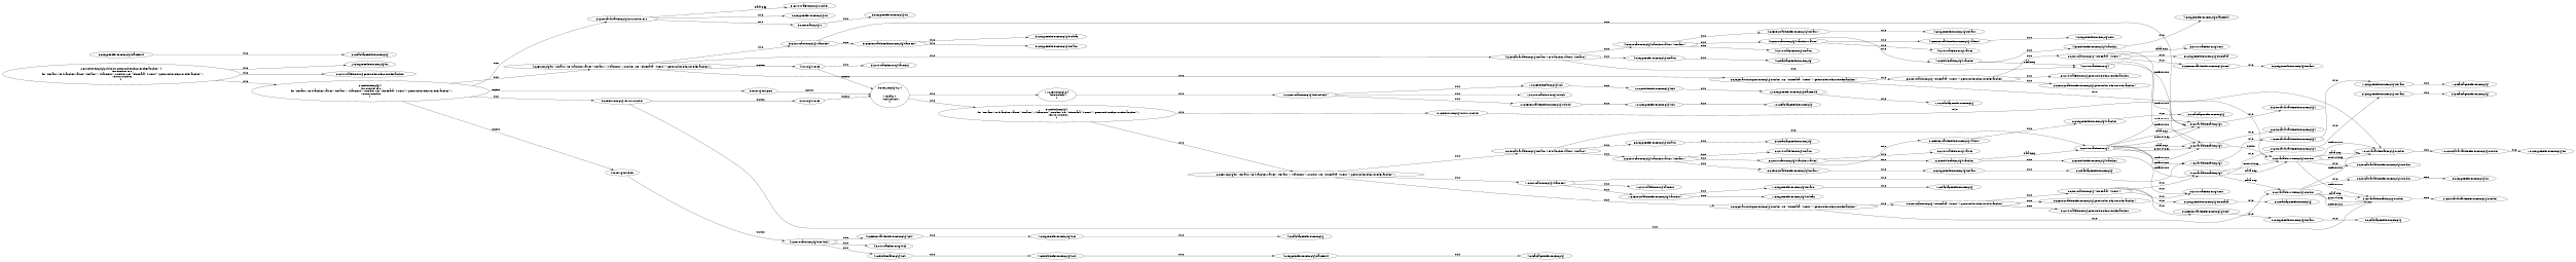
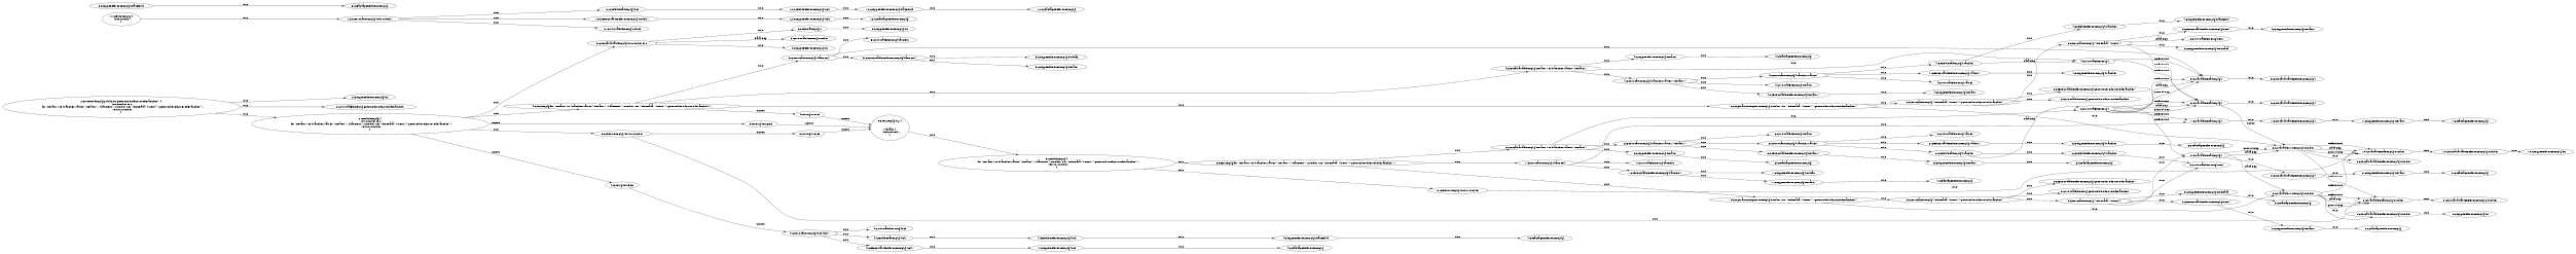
  digraph {
    rankdir=LR
    node [shape=ellipse]
    n1 [label="2:CtTypeReferenceImpl@int"]
    n2 [label="2:CtVirtualElement@getNumberOfCoveredBranches"]
    n3 [label="3:CtTypeReferenceImpl@int"]
    n4 [label="3:CtLiteralImpl@0"]
    n5 [label="3:CtTypeReferenceImpl@int"]
    n6 [label="3:CtVirtualElement@number"]
    n7 [label="3:CtLocalVariableImpl@int number = 0"]
    n8 [label="4:CtTypeReferenceImpl@Iterator"]
    n9 [label="4:CtPackageReferenceImpl@"]
    n10 [label="4:CtExecutableReferenceImpl@iterator()"]
    n11 [label="4:CtTypeReferenceImpl@Iterator"]
    n12 [label="4:CtVirtualElement@iterator"]
    n13 [label="4:CtExecutableReferenceImpl@values()"]
-   n14 [label="4:CtTypeReferenceImpl@next"]
+   n14 [label="4:CtTypeReferenceImpl@branches"]
    n15 [label="4:CtVirtualElement@values"]
    n16 [label="4:CtFieldReferenceImpl@branches"]
    n17 [label="4:CtTypeReferenceImpl@PlaceHold"]
    n18 [label="4:CtFieldReadImpl@branches"]
    n19 [label="4:CtVirtualElement@i"]
    n20 [label="5:CtVariableReadImpl@i"]
    n21 [label="6:CtVariableReadImpl@i"]
    n22 [label="4:CtInvocationImpl@branches.values()"]
    n23 [label="4:CtInvocationImpl@branches.values().iterator()"]
    n24 [label="5:CtLocalVariableReferenceImpl@i"]
    n25 [label="6:CtVariableWriteImpl@number"]
    n26 [label="6:CtLocalVariableReferenceImpl@i"]
    n27 [label="4:CtLocalVariableImpl@Iterator i = branches.values().iterator()"]
    n28 [label="5:CtExecutableReferenceImpl@hasNext()"]
    n29 [label="5:CtTypeReferenceImpl@Iterator"]
    n30 [label="5:CtTypeReferenceImpl@boolean"]
    n31 [label="5:CtVirtualElement@hasNext"]
    n32 [label="5:CtInvocationImpl@i.hasNext()"]
    n33 [label="6:CtLocalVariableReferenceImpl@number"]
    n34 [label="8:CtVariableReadImpl@number"]
    n35 [label="10:CtVariableReadImpl@number"]
    n36 [label="8:CtLocalVariableReferenceImpl@number"]
    n37 [label="10:CtLocalVariableReferenceImpl@number"]
    n38 [label="6:CtExecutableReferenceImpl@getNumberOfCoveredBranches()"]
    n39 [label="6:CtVirtualElement@getNumberOfCoveredBranches"]
    n40 [label="6:CtExecutableReferenceImpl@next()"]
    n41 [label="6:CtTypeReferenceImpl@Iterator"]
    n42 [label="6:CtVirtualElement@next"]
    n43 [label="6:CtInvocationImpl@((LineData) (i.next()))"]
    n44 [label="6:CtTypeReferenceImpl@LineData"]
    n45 [label="6:CtInvocationImpl@((LineData) (i.next())).getNumberOfCoveredBranches()"]
    n46 [label="6:CtOperatorAssignmentImpl@number += ((LineData) (i.next())).getNumberOfCoveredBranches()"]
    n47 [label="4:CtForImpl@for (Iterator i = branches.values().iterator(); i.hasNext(); number += ((LineData) (i.next())).getNumberOfCoveredBranches());"]
    n48 [label="4:Move@MOVE"]
    n49 [label="5:CtTryImpl@try \{\n\n\n\} finally \{\n    lock.unlock();\n\}"]
    n50 [label="8:CtReturnImpl@return number"]
    n51 [label="8:Move@MOVE"]
    n52 [label="2:CtBlockImpl@\{\n    int number = 0;\n    for (Iterator i = branches.values().iterator(); i.hasNext(); number += ((LineData) (i.next())).getNumberOfCoveredBranches());\n    return number;\n\}"]
    n53 [label="4:Insert@INSERT"]
    n54 [label="5:Insert@INSERT"]
    n55 [label="4:CtInvocationImpl@lock.lock()"]
    n56 [label="2:CtMethodImpl@public int getNumberOfCoveredBranches() \{\n    int number = 0;\n    for (Iterator i = branches.values().iterator(); i.hasNext(); number += ((LineData) (i.next())).getNumberOfCoveredBranches());\n    return number;\n\}"]
    n57 [label="4:CtFieldReadImpl@lock"]
    n58 [label="4:CtExecutableReferenceImpl@lock()"]
    n59 [label="4:CtVirtualElement@lock"]
    n60 [label="4:CtPackageReferenceImpl@"]
    n61 [label="4:CtTypeReferenceImpl@PlaceHold"]
    n62 [label="4:CtFieldReferenceImpl@lock"]
    n63 [label="4:CtPackageReferenceImpl@"]
    n64 [label="4:CtTypeReferenceImpl@lock"]
    n65 [label="5:CtBlockImpl@\{\n    for (Iterator i = branches.values().iterator(); i.hasNext(); number += ((LineData) (i.next())).getNumberOfCoveredBranches());\n    return number;\n\}"]
    n66 [label="11:CtBlockImpl@\{\n    lock.unlock();\n\}"]
    n67 [label="6:CtPackageReferenceImpl@"]
    n68 [label="6:CtTypeReferenceImpl@Iterator"]
    n69 [label="6:CtPackageReferenceImpl@"]
    n70 [label="6:CtTypeReferenceImpl@PlaceHold"]
    n71 [label="6:CtFieldReferenceImpl@branches"]
    n72 [label="8:CtVirtualElement@next"]
    n73 [label="6:CtFieldReadImpl@branches"]
    n74 [label="6:CtVirtualElement@i"]
    n75 [label="7:CtVariableReadImpl@i"]
    n76 [label="8:CtVariableReadImpl@i"]
    n77 [label="6:CtPackageReferenceImpl@"]
    n78 [label="6:CtTypeReferenceImpl@branches"]
    n79 [label="6:CtExecutableReferenceImpl@values()"]
    n80 [label="6:CtInvocationImpl@branches.values()"]
    n81 [label="6:CtVirtualElement@values"]
    n82 [label="6:CtPackageReferenceImpl@"]
    n83 [label="6:CtTypeReferenceImpl@Iterator"]
    n84 [label="6:CtExecutableReferenceImpl@iterator()"]
    n85 [label="6:CtInvocationImpl@branches.values().iterator()"]
    n86 [label="6:CtVirtualElement@iterator"]
    n87 [label="6:CtLocalVariableImpl@Iterator i = branches.values().iterator()"]
    n88 [label="7:CtLocalVariableReferenceImpl@i"]
    n89 [label="8:CtVariableWriteImpl@number"]
    n90 [label="8:CtLocalVariableReferenceImpl@i"]
    n91 [label="7:CtPackageReferenceImpl@"]
    n92 [label="7:CtTypeReferenceImpl@Iterator"]
    n93 [label="7:CtPackageReferenceImpl@"]
    n94 [label="7:CtTypeReferenceImpl@Iterator"]
    n95 [label="7:CtTypeReferenceImpl@boolean"]
    n96 [label="7:CtExecutableReferenceImpl@hasNext()"]
    n97 [label="7:CtInvocationImpl@i.hasNext()"]
    n98 [label="7:CtVirtualElement@hasNext"]
    n99 [label="8:CtTypeReferenceImpl@int"]
    n100 [label="8:CtLocalVariableReferenceImpl@number"]
    n101 [label="8:CtPackageReferenceImpl@"]
    n102 [label="8:CtTypeReferenceImpl@LineData"]
    n103 [label="8:CtPackageReferenceImpl@"]
    n104 [label="8:CtTypeReferenceImpl@Iterator"]
    n105 [label="8:CtPackageReferenceImpl@"]
    n106 [label="8:CtTypeReferenceImpl@Iterator"]
    n107 [label="8:CtExecutableReferenceImpl@next()"]
    n108 [label="8:CtInvocationImpl@((LineData) (i.next()))"]
    n109 [label="8:CtExecutableReferenceImpl@getNumberOfCoveredBranches()"]
    n110 [label="8:CtInvocationImpl@((LineData) (i.next())).getNumberOfCoveredBranches()"]
    n111 [label="8:CtVirtualElement@getNumberOfCoveredBranches"]
    n112 [label="8:CtOperatorAssignmentImpl@number += ((LineData) (i.next())).getNumberOfCoveredBranches()"]
    n113 [label="6:CtForImpl@for (Iterator i = branches.values().iterator(); i.hasNext(); number += ((LineData) (i.next())).getNumberOfCoveredBranches());"]
    n114 [label="10:CtTypeReferenceImpl@int"]
    n115 [label="10:CtReturnImpl@return number"]
    n116 [label="12:CtPackageReferenceImpl@"]
    n117 [label="12:CtTypeReferenceImpl@PlaceHold"]
    n118 [label="12:CtFieldReferenceImpl@lock"]
    n119 [label="12:CtFieldReadImpl@lock"]
    n120 [label="12:CtPackageReferenceImpl@"]
    n121 [label="12:CtTypeReferenceImpl@lock"]
    n122 [label="12:CtExecutableReferenceImpl@unlock()"]
    n123 [label="12:CtInvocationImpl@lock.unlock()"]
    n124 [label="12:CtVirtualElement@unlock"]
    n4 -> n5 [label=AST]
    n7 -> n3 [label=AST]
    n7 -> n4 [label=AST]
    n7 -> n6 [label="Data Dep"]
    n8 -> n9 [label=AST]
    n10 -> n11 [label=AST]
    n13 -> n14 [label=AST]
    n16 -> n17 [label=AST]
    n18 -> n16 [label=AST]
    n18 -> n19 [label="Data Dep"]
    n19 -> n20 [label="Define-Use"]
    n19 -> n21 [label="Define-Use"]
    n20 -> n24 [label=AST]
    n21 -> n25 [label=Action]
    n21 -> n26 [label=AST]
    n22 -> n13 [label=AST]
    n22 -> n15 [label=AST]
    n22 -> n18 [label=AST]
    n23 -> n10 [label=AST]
    n23 -> n12 [label=AST]
    n23 -> n22 [label=AST]
    n25 -> n33 [label=AST]
    n25 -> n34 [label="Define-Use"]
    n25 -> n35 [label="Define-Use"]
    n25 -> n35 [label="Data Dep"]
    n25 -> n35 [label="Control Dep"]
    n27 -> n8 [label=AST]
    n27 -> n19 [label=AST]
    n27 -> n23 [label=AST]
    n28 -> n29 [label=AST]
    n28 -> n30 [label=AST]
    n32 -> n20 [label=AST]
    n32 -> n28 [label=AST]
-   n48 -> n31 [label=AST]
+   n32 -> n31 [label=AST]
    n34 -> n36 [label=AST]
    n35 -> n37 [label=AST]
    n37 -> n114 [label=AST]
    n40 -> n41 [label=AST]
    n43 -> n21 [label="Define-Use"]
    n43 -> n40 [label=AST]
    n43 -> n42 [label="Data Dep"]
    n43 -> n44 [label=AST]
    n45 -> n38 [label=AST]
    n45 -> n39 [label=AST]
    n45 -> n43 [label=AST]
    n46 -> n25 [label=AST]
    n46 -> n45 [label=AST]
    n47 -> n27 [label=AST]
    n47 -> n32 [label=AST]
    n47 -> n46 [label=AST]
    n47 -> n48 [label=Action]
    n48 -> n49 [label=Action]
    n49 -> n65 [label=AST]
-   n49 -> n66 [label=AST]
    n50 -> n34 [label=AST]
    n50 -> n51 [label=Action]
    n51 -> n49 [label=Action]
    n52 -> n7 [label=AST]
    n52 -> n47 [label=AST]
    n52 -> n50 [label=AST]
    n52 -> n53 [label=Action]
    n52 -> n54 [label=Action]
    n53 -> n55 [label=Action]
    n54 -> n49 [label=Action]
    n55 -> n57 [label=AST]
    n55 -> n58 [label=AST]
    n55 -> n59 [label=AST]
    n56 -> n1 [label=AST]
    n56 -> n2 [label=AST]
    n56 -> n52 [label=AST]
    n57 -> n62 [label=AST]
    n58 -> n64 [label=AST]
    n61 -> n60 [label=AST]
    n62 -> n61 [label=AST]
    n64 -> n63 [label=AST]
    n65 -> n113 [label=AST]
    n65 -> n115 [label=AST]
    n66 -> n123 [label=AST]
    n68 -> n67 [label=AST]
    n70 -> n69 [label=AST]
    n71 -> n72 [label=AST]
    n73 -> n71 [label=AST]
    n73 -> n74 [label="Data Dep"]
    n74 -> n20 [label="Define-Use"]
    n74 -> n20 [label="Data Dep"]
    n74 -> n20 [label="Control Dep"]
    n74 -> n21 [label="Define-Use"]
    n74 -> n21 [label="Data Dep"]
    n74 -> n21 [label="Control Dep"]
    n74 -> n75 [label="Define-Use"]
    n74 -> n76 [label="Define-Use"]
    n75 -> n88 [label=AST]
    n76 -> n25 [label="Data Dep"]
    n76 -> n25 [label="Control Dep"]
    n76 -> n89 [label="Data Dep"]
    n76 -> n90 [label=AST]
    n78 -> n77 [label=AST]
    n79 -> n78 [label=AST]
    n80 -> n73 [label=AST]
    n80 -> n79 [label=AST]
    n80 -> n81 [label=AST]
    n83 -> n82 [label=AST]
    n84 -> n83 [label=AST]
    n85 -> n80 [label=AST]
    n85 -> n84 [label=AST]
    n85 -> n86 [label=AST]
    n87 -> n68 [label=AST]
    n87 -> n74 [label=AST]
    n87 -> n85 [label=AST]
    n88 -> n92 [label=AST]
    n89 -> n34 [label="Define-Use"]
    n89 -> n34 [label="Data Dep"]
    n89 -> n34 [label="Control Dep"]
    n89 -> n35 [label="Define-Use"]
    n89 -> n100 [label=AST]
    n90 -> n104 [label=AST]
    n92 -> n91 [label=AST]
    n94 -> n93 [label=AST]
    n96 -> n94 [label=AST]
    n96 -> n95 [label=AST]
    n97 -> n75 [label=AST]
    n97 -> n96 [label=AST]
    n97 -> n98 [label=AST]
    n100 -> n99 [label=AST]
    n102 -> n101 [label=AST]
    n104 -> n103 [label=AST]
    n106 -> n105 [label=AST]
    n107 -> n106 [label=AST]
    n108 -> n72 [label=AST]
    n108 -> n76 [label=AST]
    n108 -> n102 [label=AST]
    n108 -> n107 [label=AST]
    n110 -> n108 [label=AST]
    n110 -> n109 [label=AST]
    n110 -> n111 [label=AST]
    n112 -> n89 [label=AST]
    n112 -> n110 [label=AST]
    n113 -> n87 [label=AST]
    n113 -> n97 [label=AST]
    n113 -> n112 [label=AST]
    n115 -> n35 [label=AST]
    n117 -> n116 [label=AST]
    n118 -> n117 [label=AST]
    n119 -> n118 [label=AST]
    n121 -> n120 [label=AST]
    n122 -> n121 [label=AST]
    n123 -> n119 [label=AST]
    n123 -> n122 [label=AST]
    n123 -> n124 [label=AST]
  }
